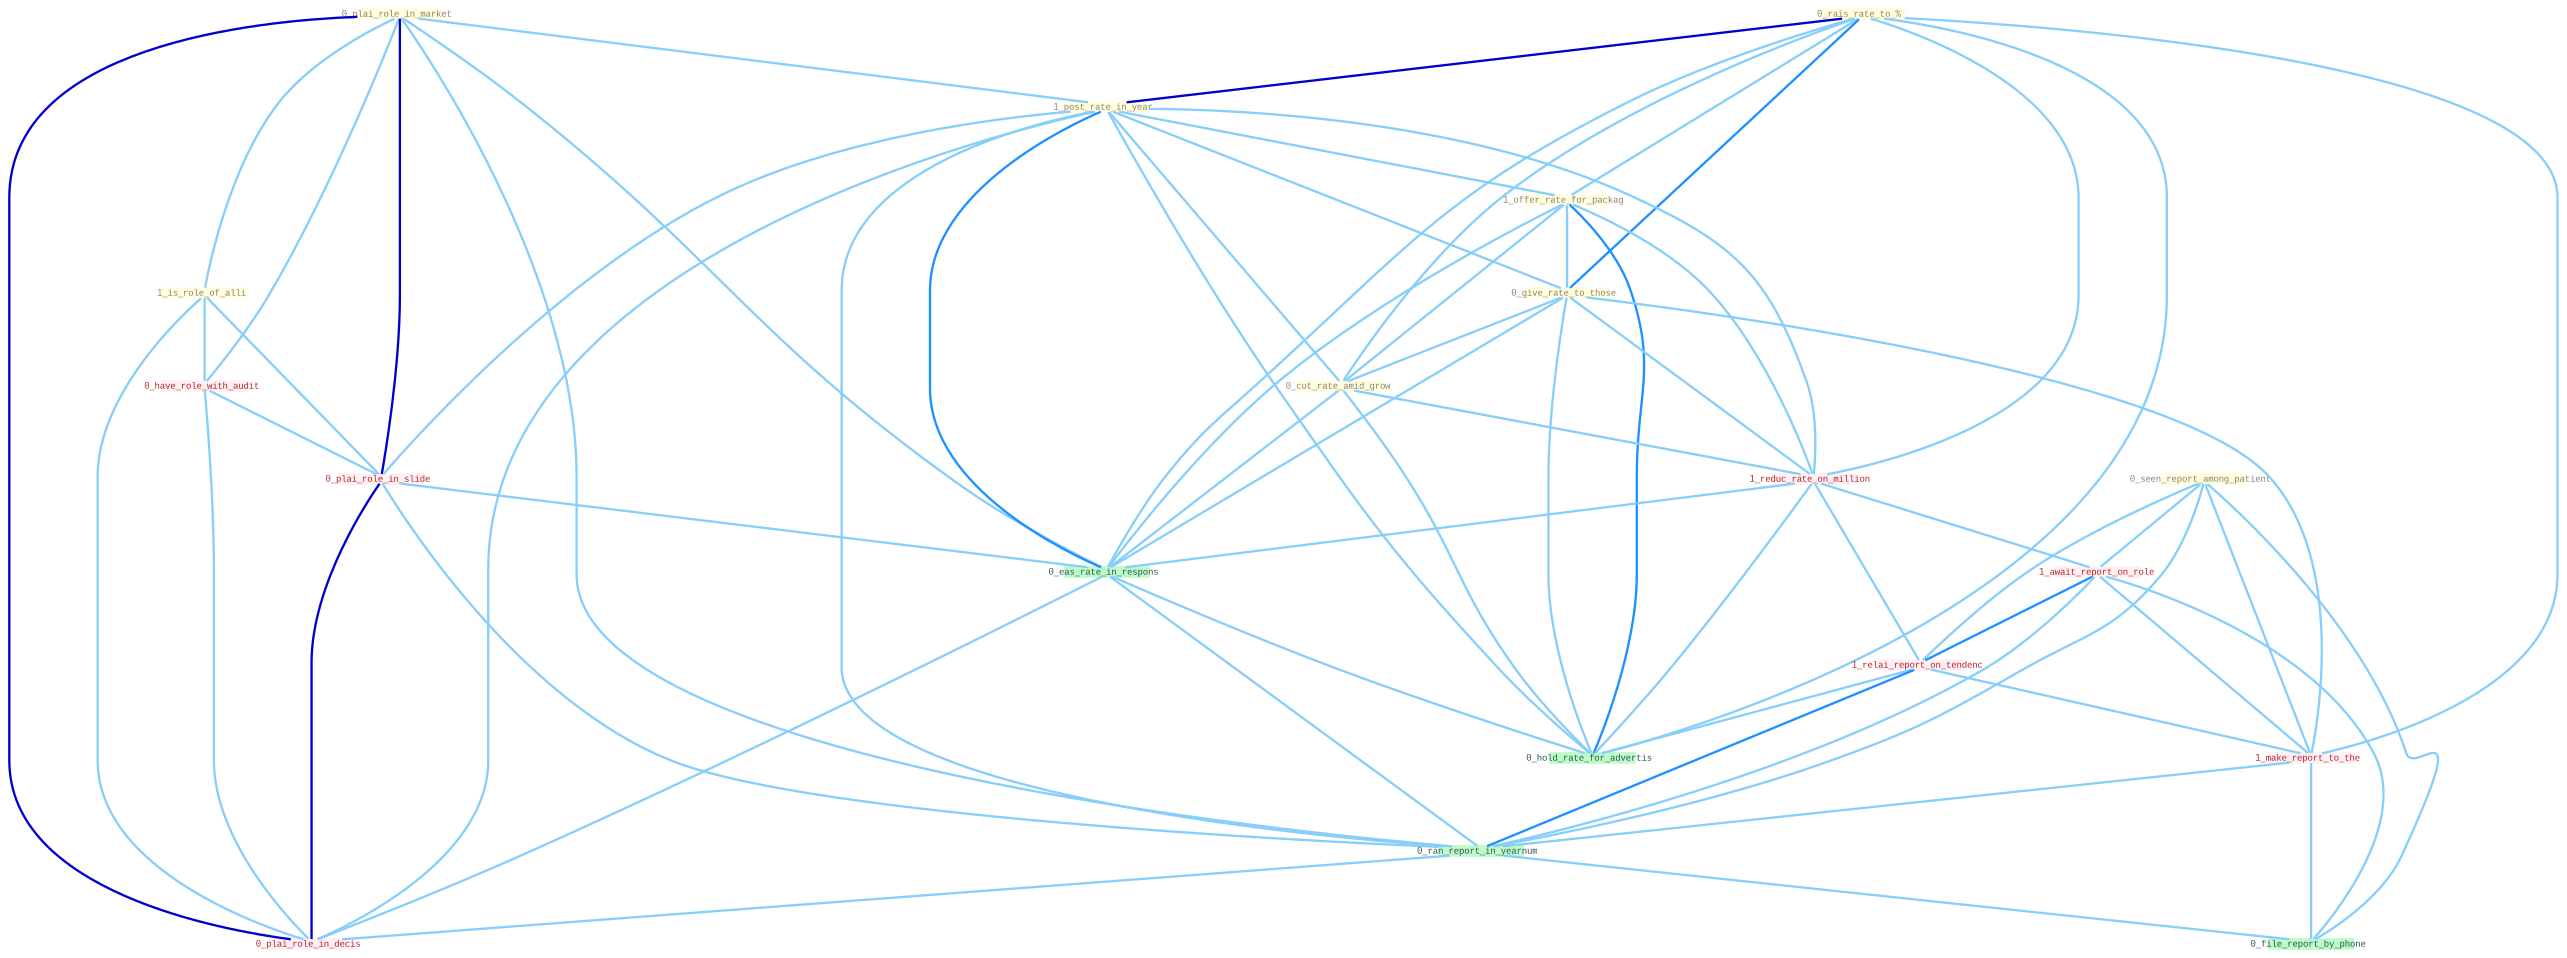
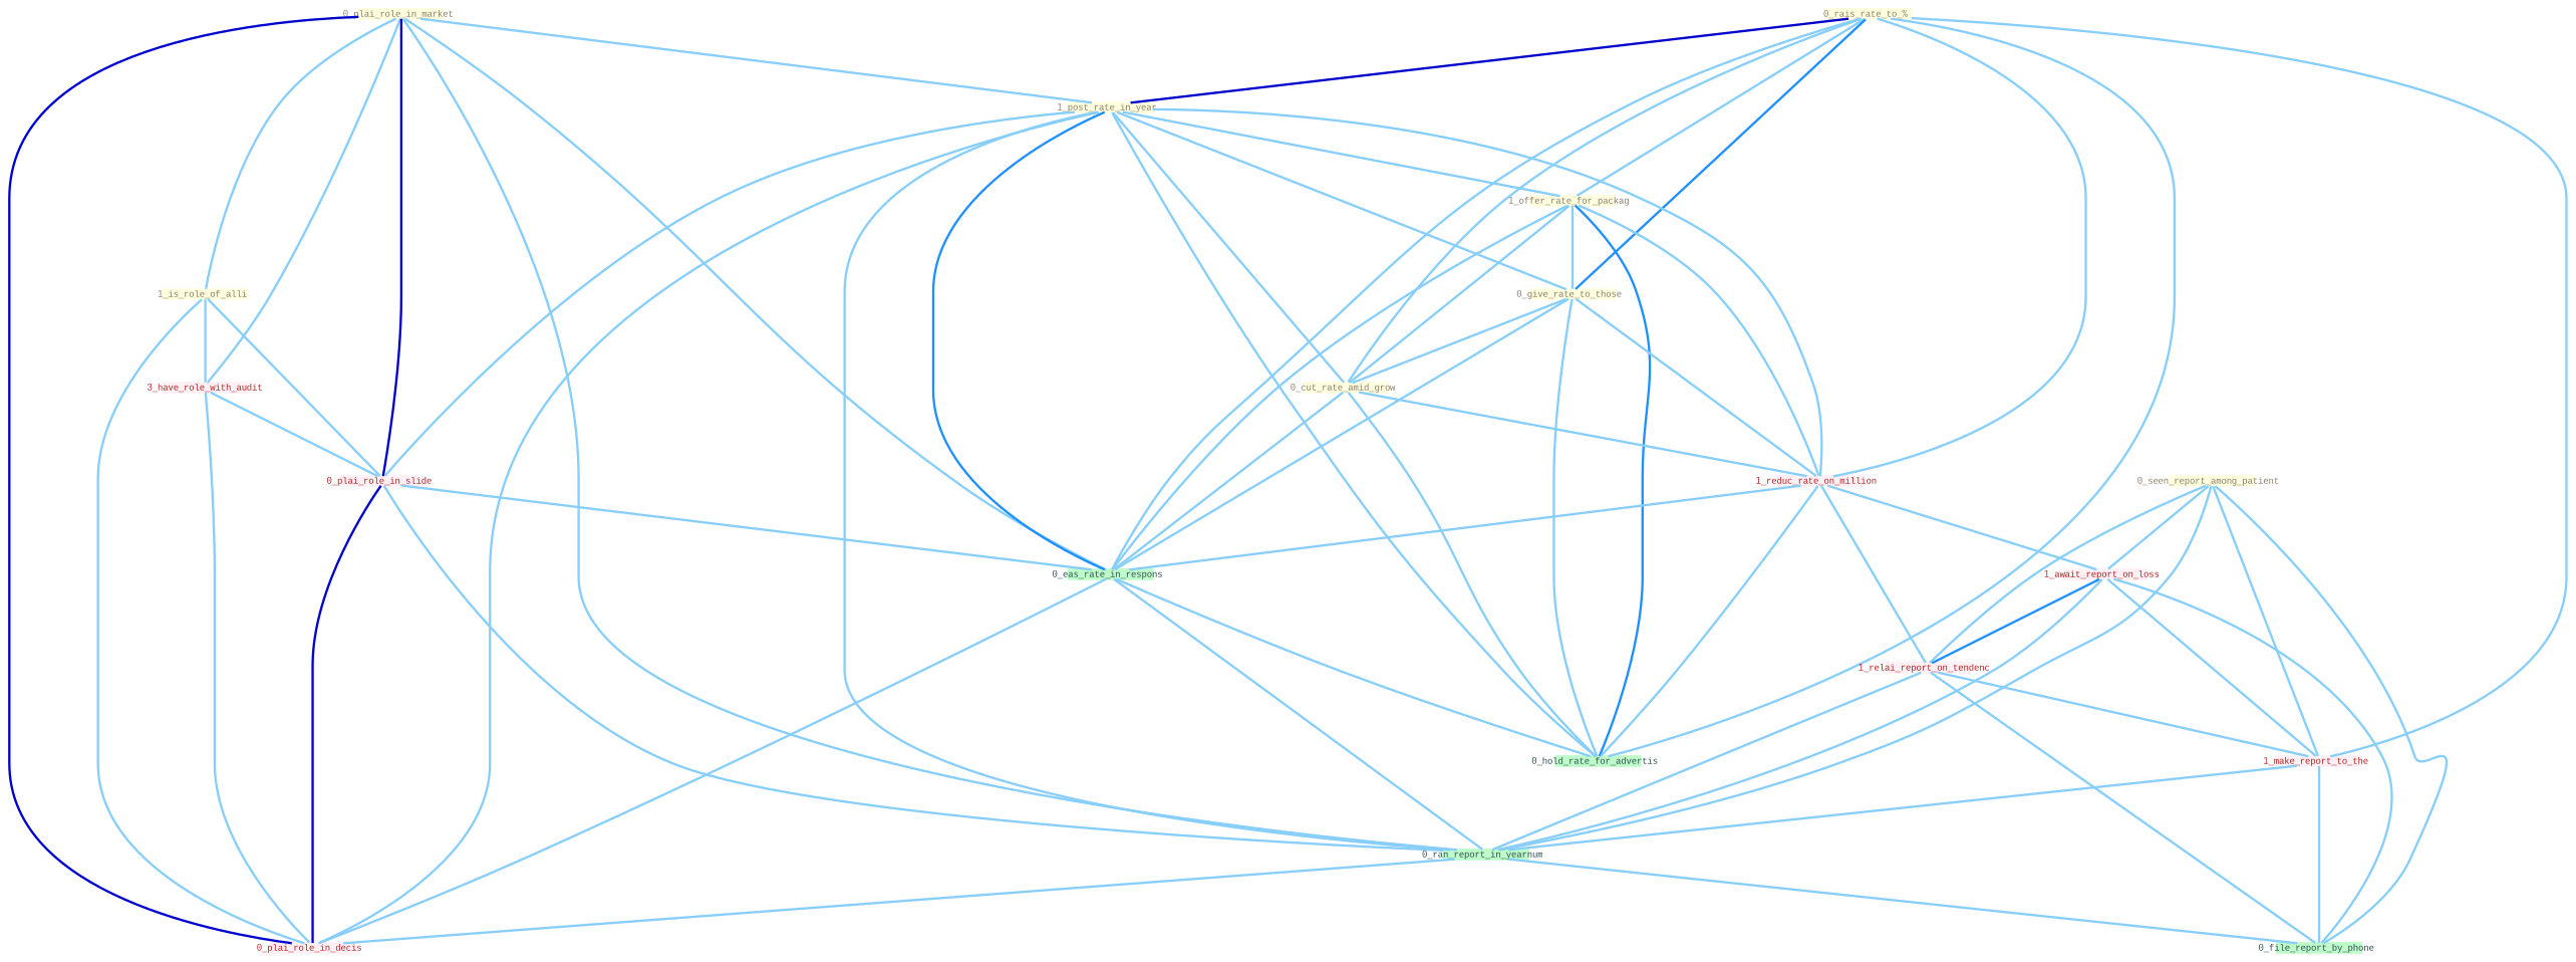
  graph {
    fontname="Liberation Mono"
    node [color="#ffffe0" fixedsize=true fontcolor="#8b7d6b" fontname="Liberation Mono" fontsize=4 shape=polygon style=filled]
    edge [color="#87cefa" fontname="Liberation Mono" w=1]
    "0_rais_rate_to_% " [height=.06 width=.5]
    "0_plai_role_in_market " [height=.06 width=.5]
    "1_post_rate_in_year " [height=.06 width=.5]
    "0_seen_report_among_patient " [height=.06 width=.5]
    "1_offer_rate_for_packag " [height=.06 width=.5]
    "1_is_role_of_alli " [height=.06 width=.5]
    "0_give_rate_to_those " [height=.06 width=.5]
    "0_cut_rate_amid_grow " [height=.06 width=.5]
-   "0_have_role_with_audit " [color="#fff0f5" fontcolor="#b22222" height=.06 width=.5]
+   "0_have_role_with_audit " [color="#fff0f5" fontcolor="#b22222" height=.06 width=.5 label="3_have_role_with_audit"]
    "1_reduc_rate_on_million " [color="#fff0f5" fontcolor="#b22222" height=.06 width=.5]
-   "1_await_report_on_loss " [color="#fff0f5" fontcolor="#b22222" height=.06 width=.5 label="1_await_report_on_role"]
+   "1_await_report_on_loss " [color="#fff0f5" fontcolor="#b22222" height=.06 width=.5]
    "1_relai_report_on_tendenc " [color="#fff0f5" fontcolor="#b22222" height=.06 width=.5]
    "0_plai_role_in_slide " [color="#fff0f5" fontcolor="#b22222" height=.06 width=.5]
    "1_make_report_to_the " [color="#fff0f5" fontcolor="#b22222" height=.06 width=.5]
    "0_plai_role_in_decis " [color="#fff0f5" fontcolor="#b22222" height=.06 width=.5]
    "0_eas_rate_in_respons " [color="#BDFCC9" fontcolor="#2f4f4f" height=.06 width=.5]
    "0_hold_rate_for_advertis " [color="#BDFCC9" fontcolor="#2f4f4f" height=.06 width=.5]
    "0_ran_report_in_yearnum " [color="#BDFCC9" fontcolor="#2f4f4f" height=.06 width=.5]
    "0_file_report_by_phone " [color="#BDFCC9" fontcolor="#2f4f4f" height=.06 width=.5]
    subgraph sub_1 {
      "0_rais_rate_to_% "
      "0_plai_role_in_market "
      "1_post_rate_in_year "
      "0_seen_report_among_patient "
      "1_offer_rate_for_packag "
      "1_is_role_of_alli "
      "0_give_rate_to_those "
      "0_cut_rate_amid_grow "
    }
    subgraph sub_2 {
      "0_have_role_with_audit "
      "1_reduc_rate_on_million "
      "1_await_report_on_loss "
      "1_relai_report_on_tendenc "
      "0_plai_role_in_slide "
      "1_make_report_to_the "
      "0_plai_role_in_decis "
    }
    "0_rais_rate_to_% " -- "1_post_rate_in_year " [color="#0000cd"]
    "0_rais_rate_to_% " -- "1_offer_rate_for_packag "
    "0_rais_rate_to_% " -- "0_give_rate_to_those " [color="#1e90ff" w=2]
    "0_rais_rate_to_% " -- "0_cut_rate_amid_grow "
    "0_rais_rate_to_% " -- "1_reduc_rate_on_million "
    "0_rais_rate_to_% " -- "1_make_report_to_the "
    "0_rais_rate_to_% " -- "0_eas_rate_in_respons "
    "0_rais_rate_to_% " -- "0_hold_rate_for_advertis "
    "0_plai_role_in_market " -- "1_post_rate_in_year "
    "0_plai_role_in_market " -- "1_is_role_of_alli "
    "0_plai_role_in_market " -- "0_have_role_with_audit "
    "0_plai_role_in_market " -- "0_plai_role_in_slide " [color="#0000cd" w=3]
    "0_plai_role_in_market " -- "0_plai_role_in_decis " [color="#0000cd" w=3]
    "0_plai_role_in_market " -- "0_eas_rate_in_respons "
    "0_plai_role_in_market " -- "0_ran_report_in_yearnum "
    "1_post_rate_in_year " -- "1_offer_rate_for_packag "
    "1_post_rate_in_year " -- "0_give_rate_to_those "
    "1_post_rate_in_year " -- "0_cut_rate_amid_grow "
    "1_post_rate_in_year " -- "1_reduc_rate_on_million "
    "1_post_rate_in_year " -- "0_plai_role_in_slide "
    "1_post_rate_in_year " -- "0_plai_role_in_decis "
    "1_post_rate_in_year " -- "0_eas_rate_in_respons " [color="#1e90ff" w=2]
    "1_post_rate_in_year " -- "0_hold_rate_for_advertis "
    "1_post_rate_in_year " -- "0_ran_report_in_yearnum "
    "0_seen_report_among_patient " -- "1_await_report_on_loss "
    "0_seen_report_among_patient " -- "1_relai_report_on_tendenc "
    "0_seen_report_among_patient " -- "1_make_report_to_the "
    "0_seen_report_among_patient " -- "0_ran_report_in_yearnum "
    "0_seen_report_among_patient " -- "0_file_report_by_phone "
    "1_offer_rate_for_packag " -- "0_give_rate_to_those "
    "1_offer_rate_for_packag " -- "0_cut_rate_amid_grow "
    "1_offer_rate_for_packag " -- "1_reduc_rate_on_million "
    "1_offer_rate_for_packag " -- "0_eas_rate_in_respons "
    "1_offer_rate_for_packag " -- "0_hold_rate_for_advertis " [color="#1e90ff" w=2]
    "1_is_role_of_alli " -- "0_have_role_with_audit "
    "1_is_role_of_alli " -- "0_plai_role_in_slide "
    "1_is_role_of_alli " -- "0_plai_role_in_decis "
    "0_give_rate_to_those " -- "0_cut_rate_amid_grow "
    "0_give_rate_to_those " -- "1_reduc_rate_on_million "
-   "0_give_rate_to_those " -- "1_make_report_to_the "
    "0_give_rate_to_those " -- "0_eas_rate_in_respons "
    "0_give_rate_to_those " -- "0_hold_rate_for_advertis "
    "0_cut_rate_amid_grow " -- "1_reduc_rate_on_million "
    "0_cut_rate_amid_grow " -- "0_eas_rate_in_respons "
    "0_cut_rate_amid_grow " -- "0_hold_rate_for_advertis "
    "0_have_role_with_audit " -- "0_plai_role_in_slide "
    "0_have_role_with_audit " -- "0_plai_role_in_decis "
    "1_reduc_rate_on_million " -- "1_await_report_on_loss "
    "1_reduc_rate_on_million " -- "1_relai_report_on_tendenc "
    "1_reduc_rate_on_million " -- "0_eas_rate_in_respons "
    "1_reduc_rate_on_million " -- "0_hold_rate_for_advertis "
    "1_await_report_on_loss " -- "1_relai_report_on_tendenc " [color="#1e90ff" w=2]
    "1_await_report_on_loss " -- "1_make_report_to_the "
    "1_await_report_on_loss " -- "0_ran_report_in_yearnum "
    "1_await_report_on_loss " -- "0_file_report_by_phone "
    "1_relai_report_on_tendenc " -- "1_make_report_to_the "
-   "1_relai_report_on_tendenc " -- "0_ran_report_in_yearnum " [color="#1e90ff"]
-   "1_relai_report_on_tendenc " -- "0_hold_rate_for_advertis "
+   "1_relai_report_on_tendenc " -- "0_ran_report_in_yearnum "
+   "1_relai_report_on_tendenc " -- "0_file_report_by_phone "
    "0_plai_role_in_slide " -- "0_plai_role_in_decis " [color="#0000cd" w=3]
    "0_plai_role_in_slide " -- "0_eas_rate_in_respons "
    "0_plai_role_in_slide " -- "0_ran_report_in_yearnum "
    "1_make_report_to_the " -- "0_ran_report_in_yearnum "
    "1_make_report_to_the " -- "0_file_report_by_phone "
    "0_eas_rate_in_respons " -- "0_plai_role_in_decis "
    "0_eas_rate_in_respons " -- "0_hold_rate_for_advertis "
    "0_eas_rate_in_respons " -- "0_ran_report_in_yearnum "
    "0_ran_report_in_yearnum " -- "0_plai_role_in_decis "
    "0_ran_report_in_yearnum " -- "0_file_report_by_phone "
  }
